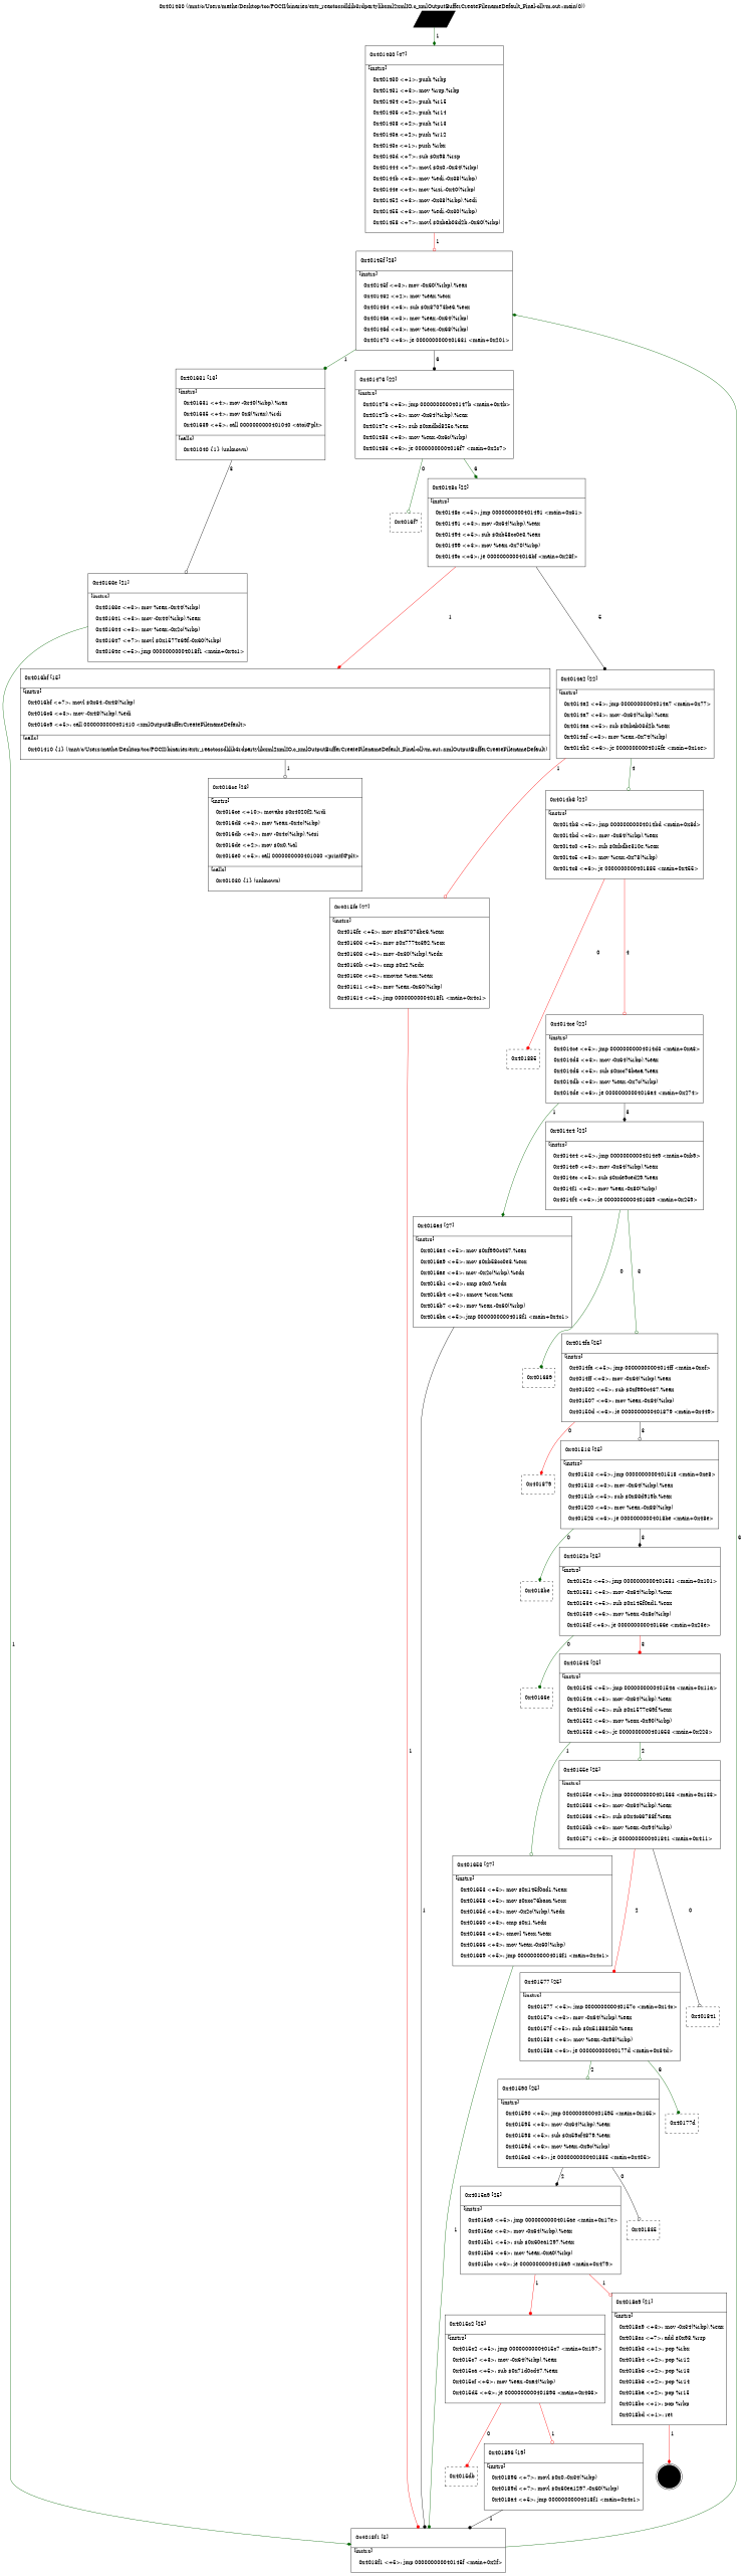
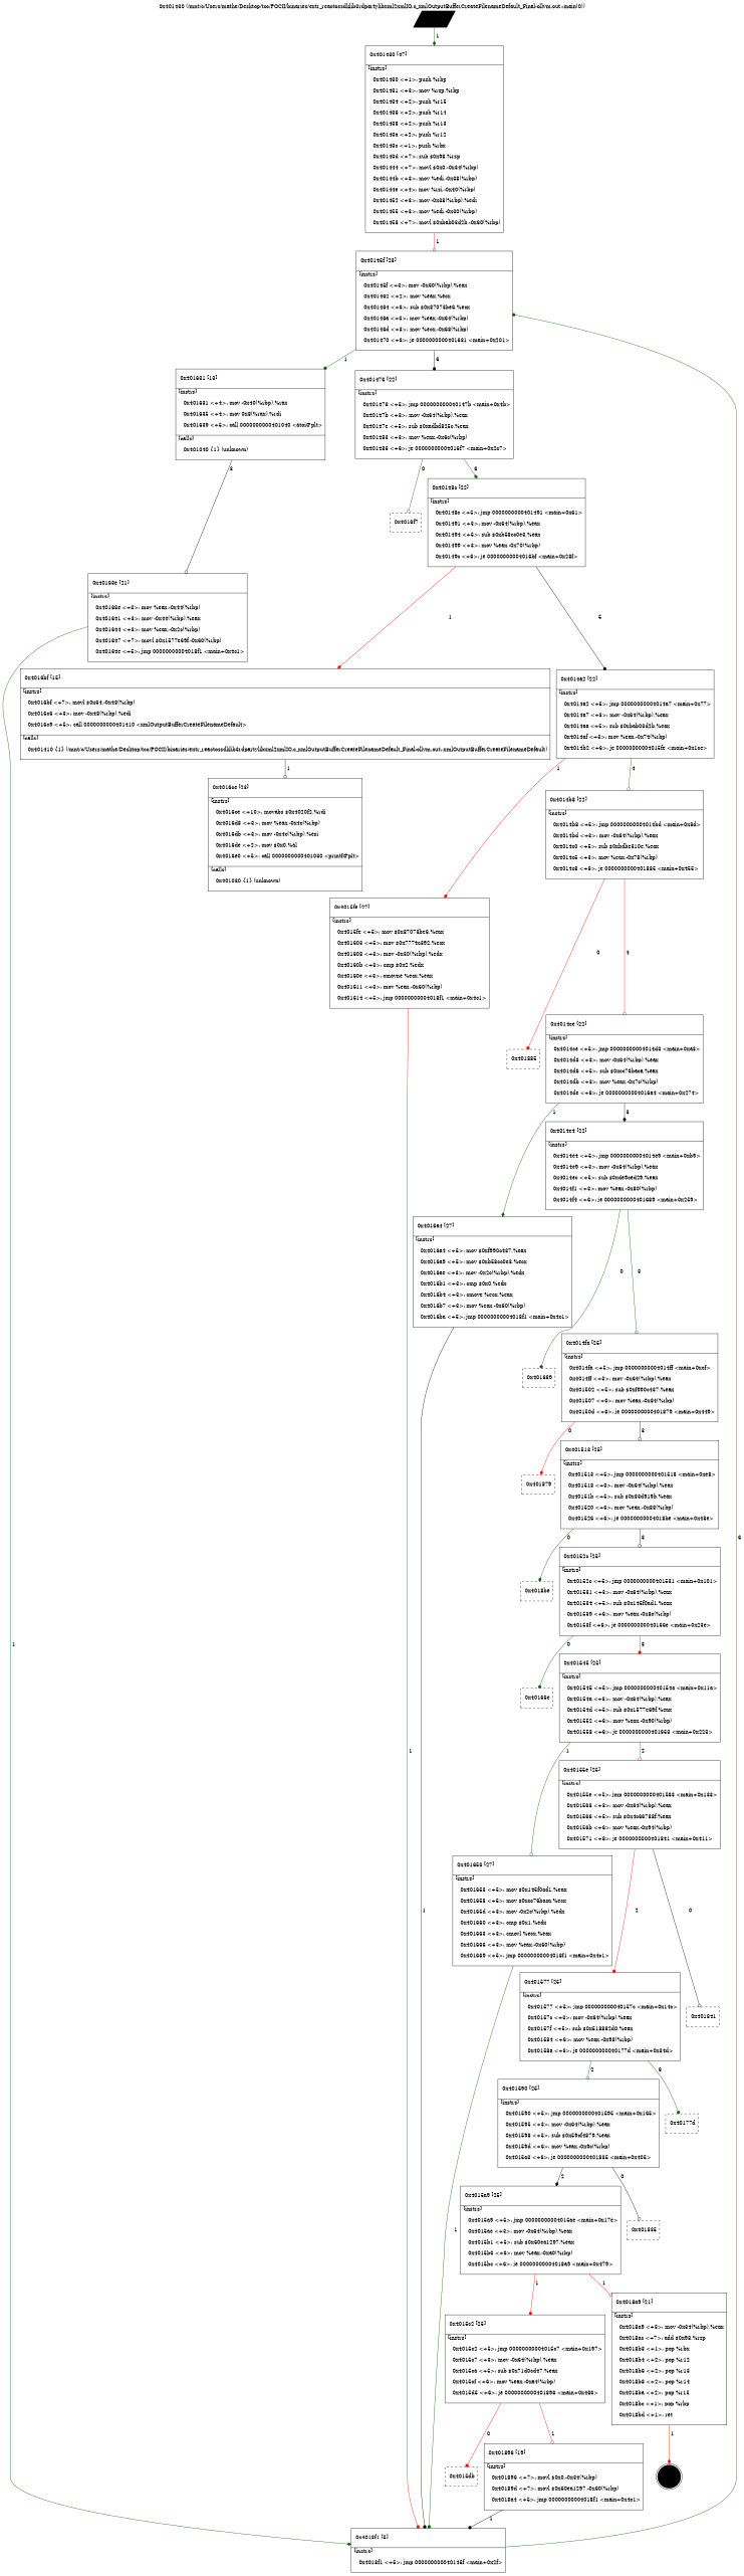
  digraph {
    label="0x401430 (/mnt/c/Users/mathe/Desktop/tcc/POCII/binaries/extr_reactossdklib3rdpartylibxml2xmlIO.c_xmlOutputBufferCreateFilenameDefault_Final-ollvm.out::main(0))"
    labelloc=t
    node [shape=record]
    edge [arrowhead=odot color=darkgreen]
    Entry [fillcolor=black height=0.3 shape=parallelogram style=filled width=0.3]
    n2 [label="{\n     0x401430 [47]\l\n     | [instrs]\l\n     &nbsp;&nbsp;0x401430 \<+1\>: push %rbp\l\n     &nbsp;&nbsp;0x401431 \<+3\>: mov %rsp,%rbp\l\n     &nbsp;&nbsp;0x401434 \<+2\>: push %r15\l\n     &nbsp;&nbsp;0x401436 \<+2\>: push %r14\l\n     &nbsp;&nbsp;0x401438 \<+2\>: push %r13\l\n     &nbsp;&nbsp;0x40143a \<+2\>: push %r12\l\n     &nbsp;&nbsp;0x40143c \<+1\>: push %rbx\l\n     &nbsp;&nbsp;0x40143d \<+7\>: sub $0x98,%rsp\l\n     &nbsp;&nbsp;0x401444 \<+7\>: movl $0x0,-0x34(%rbp)\l\n     &nbsp;&nbsp;0x40144b \<+3\>: mov %edi,-0x38(%rbp)\l\n     &nbsp;&nbsp;0x40144e \<+4\>: mov %rsi,-0x40(%rbp)\l\n     &nbsp;&nbsp;0x401452 \<+3\>: mov -0x38(%rbp),%edi\l\n     &nbsp;&nbsp;0x401455 \<+3\>: mov %edi,-0x30(%rbp)\l\n     &nbsp;&nbsp;0x401458 \<+7\>: movl $0xbab03d2b,-0x60(%rbp)\l\n  }"]
    n3 [label="{\n     0x40145f [23]\l\n     | [instrs]\l\n     &nbsp;&nbsp;0x40145f \<+3\>: mov -0x60(%rbp),%eax\l\n     &nbsp;&nbsp;0x401462 \<+2\>: mov %eax,%ecx\l\n     &nbsp;&nbsp;0x401464 \<+6\>: sub $0x87073be6,%ecx\l\n     &nbsp;&nbsp;0x40146a \<+3\>: mov %eax,-0x64(%rbp)\l\n     &nbsp;&nbsp;0x40146d \<+3\>: mov %ecx,-0x68(%rbp)\l\n     &nbsp;&nbsp;0x401470 \<+6\>: je 0000000000401631 \<main+0x201\>\l\n  }"]
    n4 [label="{\n     0x401631 [13]\l\n     | [instrs]\l\n     &nbsp;&nbsp;0x401631 \<+4\>: mov -0x40(%rbp),%rax\l\n     &nbsp;&nbsp;0x401635 \<+4\>: mov 0x8(%rax),%rdi\l\n     &nbsp;&nbsp;0x401639 \<+5\>: call 0000000000401040 \<atoi@plt\>\l\n     | [calls]\l\n     &nbsp;&nbsp;0x401040 \{1\} (unknown)\l\n  }"]
    n5 [label="{\n     0x401476 [22]\l\n     | [instrs]\l\n     &nbsp;&nbsp;0x401476 \<+5\>: jmp 000000000040147b \<main+0x4b\>\l\n     &nbsp;&nbsp;0x40147b \<+3\>: mov -0x64(%rbp),%eax\l\n     &nbsp;&nbsp;0x40147e \<+5\>: sub $0xadbd825c,%eax\l\n     &nbsp;&nbsp;0x401483 \<+3\>: mov %eax,-0x6c(%rbp)\l\n     &nbsp;&nbsp;0x401486 \<+6\>: je 00000000004016f7 \<main+0x2c7\>\l\n  }"]
    n6 [label="{\n     0x40163e [21]\l\n     | [instrs]\l\n     &nbsp;&nbsp;0x40163e \<+3\>: mov %eax,-0x44(%rbp)\l\n     &nbsp;&nbsp;0x401641 \<+3\>: mov -0x44(%rbp),%eax\l\n     &nbsp;&nbsp;0x401644 \<+3\>: mov %eax,-0x2c(%rbp)\l\n     &nbsp;&nbsp;0x401647 \<+7\>: movl $0x1577e69f,-0x60(%rbp)\l\n     &nbsp;&nbsp;0x40164e \<+5\>: jmp 00000000004018f1 \<main+0x4c1\>\l\n  }"]
    n7 [label="{\n     0x4016f7\l\n  }" style=dashed]
    n8 [label="{\n     0x40148c [22]\l\n     | [instrs]\l\n     &nbsp;&nbsp;0x40148c \<+5\>: jmp 0000000000401491 \<main+0x61\>\l\n     &nbsp;&nbsp;0x401491 \<+3\>: mov -0x64(%rbp),%eax\l\n     &nbsp;&nbsp;0x401494 \<+5\>: sub $0xb58cc0e3,%eax\l\n     &nbsp;&nbsp;0x401499 \<+3\>: mov %eax,-0x70(%rbp)\l\n     &nbsp;&nbsp;0x40149c \<+6\>: je 00000000004016bf \<main+0x28f\>\l\n  }"]
    n9 [label="{\n     0x4018f1 [5]\l\n     | [instrs]\l\n     &nbsp;&nbsp;0x4018f1 \<+5\>: jmp 000000000040145f \<main+0x2f\>\l\n  }"]
    n10 [label="{\n     0x4016bf [15]\l\n     | [instrs]\l\n     &nbsp;&nbsp;0x4016bf \<+7\>: movl $0x64,-0x48(%rbp)\l\n     &nbsp;&nbsp;0x4016c6 \<+3\>: mov -0x48(%rbp),%edi\l\n     &nbsp;&nbsp;0x4016c9 \<+5\>: call 0000000000401410 \<xmlOutputBufferCreateFilenameDefault\>\l\n     | [calls]\l\n     &nbsp;&nbsp;0x401410 \{1\} (/mnt/c/Users/mathe/Desktop/tcc/POCII/binaries/extr_reactossdklib3rdpartylibxml2xmlIO.c_xmlOutputBufferCreateFilenameDefault_Final-ollvm.out::xmlOutputBufferCreateFilenameDefault)\l\n  }"]
    n11 [label="{\n     0x4014a2 [22]\l\n     | [instrs]\l\n     &nbsp;&nbsp;0x4014a2 \<+5\>: jmp 00000000004014a7 \<main+0x77\>\l\n     &nbsp;&nbsp;0x4014a7 \<+3\>: mov -0x64(%rbp),%eax\l\n     &nbsp;&nbsp;0x4014aa \<+5\>: sub $0xbab03d2b,%eax\l\n     &nbsp;&nbsp;0x4014af \<+3\>: mov %eax,-0x74(%rbp)\l\n     &nbsp;&nbsp;0x4014b2 \<+6\>: je 00000000004015fe \<main+0x1ce\>\l\n  }"]
    Exit [fillcolor=black height=0.3 peripheries=2 shape=circle style=filled width=0.3]
    n13 [label="{\n     0x4016ce [23]\l\n     | [instrs]\l\n     &nbsp;&nbsp;0x4016ce \<+10\>: movabs $0x4020f2,%rdi\l\n     &nbsp;&nbsp;0x4016d8 \<+3\>: mov %eax,-0x4c(%rbp)\l\n     &nbsp;&nbsp;0x4016db \<+3\>: mov -0x4c(%rbp),%esi\l\n     &nbsp;&nbsp;0x4016de \<+2\>: mov $0x0,%al\l\n     &nbsp;&nbsp;0x4016e0 \<+5\>: call 0000000000401030 \<printf@plt\>\l\n     | [calls]\l\n     &nbsp;&nbsp;0x401030 \{1\} (unknown)\l\n  }"]
    n14 [label="{\n     0x4015fe [27]\l\n     | [instrs]\l\n     &nbsp;&nbsp;0x4015fe \<+5\>: mov $0x87073be6,%eax\l\n     &nbsp;&nbsp;0x401603 \<+5\>: mov $0x7774c392,%ecx\l\n     &nbsp;&nbsp;0x401608 \<+3\>: mov -0x30(%rbp),%edx\l\n     &nbsp;&nbsp;0x40160b \<+3\>: cmp $0x2,%edx\l\n     &nbsp;&nbsp;0x40160e \<+3\>: cmovne %ecx,%eax\l\n     &nbsp;&nbsp;0x401611 \<+3\>: mov %eax,-0x60(%rbp)\l\n     &nbsp;&nbsp;0x401614 \<+5\>: jmp 00000000004018f1 \<main+0x4c1\>\l\n  }"]
    n15 [label="{\n     0x4014b8 [22]\l\n     | [instrs]\l\n     &nbsp;&nbsp;0x4014b8 \<+5\>: jmp 00000000004014bd \<main+0x8d\>\l\n     &nbsp;&nbsp;0x4014bd \<+3\>: mov -0x64(%rbp),%eax\l\n     &nbsp;&nbsp;0x4014c0 \<+5\>: sub $0xbdbe310e,%eax\l\n     &nbsp;&nbsp;0x4014c5 \<+3\>: mov %eax,-0x78(%rbp)\l\n     &nbsp;&nbsp;0x4014c8 \<+6\>: je 0000000000401885 \<main+0x455\>\l\n  }"]
    n16 [label="{\n     0x4015db\l\n  }" style=dashed]
    n17 [label="{\n     0x401885\l\n  }" style=dashed]
    n18 [label="{\n     0x4014ce [22]\l\n     | [instrs]\l\n     &nbsp;&nbsp;0x4014ce \<+5\>: jmp 00000000004014d3 \<main+0xa3\>\l\n     &nbsp;&nbsp;0x4014d3 \<+3\>: mov -0x64(%rbp),%eax\l\n     &nbsp;&nbsp;0x4014d6 \<+5\>: sub $0xcc76baca,%eax\l\n     &nbsp;&nbsp;0x4014db \<+3\>: mov %eax,-0x7c(%rbp)\l\n     &nbsp;&nbsp;0x4014de \<+6\>: je 00000000004016a4 \<main+0x274\>\l\n  }"]
    n19 [label="{\n     0x401896 [19]\l\n     | [instrs]\l\n     &nbsp;&nbsp;0x401896 \<+7\>: movl $0x0,-0x34(%rbp)\l\n     &nbsp;&nbsp;0x40189d \<+7\>: movl $0x60ea1297,-0x60(%rbp)\l\n     &nbsp;&nbsp;0x4018a4 \<+5\>: jmp 00000000004018f1 \<main+0x4c1\>\l\n  }"]
    n20 [label="{\n     0x4016a4 [27]\l\n     | [instrs]\l\n     &nbsp;&nbsp;0x4016a4 \<+5\>: mov $0xf990c437,%eax\l\n     &nbsp;&nbsp;0x4016a9 \<+5\>: mov $0xb58cc0e3,%ecx\l\n     &nbsp;&nbsp;0x4016ae \<+3\>: mov -0x2c(%rbp),%edx\l\n     &nbsp;&nbsp;0x4016b1 \<+3\>: cmp $0x0,%edx\l\n     &nbsp;&nbsp;0x4016b4 \<+3\>: cmove %ecx,%eax\l\n     &nbsp;&nbsp;0x4016b7 \<+3\>: mov %eax,-0x60(%rbp)\l\n     &nbsp;&nbsp;0x4016ba \<+5\>: jmp 00000000004018f1 \<main+0x4c1\>\l\n  }"]
    n21 [label="{\n     0x4014e4 [22]\l\n     | [instrs]\l\n     &nbsp;&nbsp;0x4014e4 \<+5\>: jmp 00000000004014e9 \<main+0xb9\>\l\n     &nbsp;&nbsp;0x4014e9 \<+3\>: mov -0x64(%rbp),%eax\l\n     &nbsp;&nbsp;0x4014ec \<+5\>: sub $0xde9ced29,%eax\l\n     &nbsp;&nbsp;0x4014f1 \<+3\>: mov %eax,-0x80(%rbp)\l\n     &nbsp;&nbsp;0x4014f4 \<+6\>: je 0000000000401689 \<main+0x259\>\l\n  }"]
    n22 [label="{\n     0x4015c2 [25]\l\n     | [instrs]\l\n     &nbsp;&nbsp;0x4015c2 \<+5\>: jmp 00000000004015c7 \<main+0x197\>\l\n     &nbsp;&nbsp;0x4015c7 \<+3\>: mov -0x64(%rbp),%eax\l\n     &nbsp;&nbsp;0x4015ca \<+5\>: sub $0x71d0cd47,%eax\l\n     &nbsp;&nbsp;0x4015cf \<+6\>: mov %eax,-0xa4(%rbp)\l\n     &nbsp;&nbsp;0x4015d5 \<+6\>: je 0000000000401896 \<main+0x466\>\l\n  }"]
    n23 [label="{\n     0x401689\l\n  }" style=dashed]
    n24 [label="{\n     0x4014fa [25]\l\n     | [instrs]\l\n     &nbsp;&nbsp;0x4014fa \<+5\>: jmp 00000000004014ff \<main+0xcf\>\l\n     &nbsp;&nbsp;0x4014ff \<+3\>: mov -0x64(%rbp),%eax\l\n     &nbsp;&nbsp;0x401502 \<+5\>: sub $0xf990c437,%eax\l\n     &nbsp;&nbsp;0x401507 \<+6\>: mov %eax,-0x84(%rbp)\l\n     &nbsp;&nbsp;0x40150d \<+6\>: je 0000000000401879 \<main+0x449\>\l\n  }"]
    n25 [label="{\n     0x4018a9 [21]\l\n     | [instrs]\l\n     &nbsp;&nbsp;0x4018a9 \<+3\>: mov -0x34(%rbp),%eax\l\n     &nbsp;&nbsp;0x4018ac \<+7\>: add $0x98,%rsp\l\n     &nbsp;&nbsp;0x4018b3 \<+1\>: pop %rbx\l\n     &nbsp;&nbsp;0x4018b4 \<+2\>: pop %r12\l\n     &nbsp;&nbsp;0x4018b6 \<+2\>: pop %r13\l\n     &nbsp;&nbsp;0x4018b8 \<+2\>: pop %r14\l\n     &nbsp;&nbsp;0x4018ba \<+2\>: pop %r15\l\n     &nbsp;&nbsp;0x4018bc \<+1\>: pop %rbp\l\n     &nbsp;&nbsp;0x4018bd \<+1\>: ret\l\n  }"]
    n26 [label="{\n     0x401879\l\n  }" style=dashed]
    n27 [label="{\n     0x401513 [25]\l\n     | [instrs]\l\n     &nbsp;&nbsp;0x401513 \<+5\>: jmp 0000000000401518 \<main+0xe8\>\l\n     &nbsp;&nbsp;0x401518 \<+3\>: mov -0x64(%rbp),%eax\l\n     &nbsp;&nbsp;0x40151b \<+5\>: sub $0x83d919b,%eax\l\n     &nbsp;&nbsp;0x401520 \<+6\>: mov %eax,-0x88(%rbp)\l\n     &nbsp;&nbsp;0x401526 \<+6\>: je 00000000004018be \<main+0x48e\>\l\n  }"]
    n28 [label="{\n     0x4015a9 [25]\l\n     | [instrs]\l\n     &nbsp;&nbsp;0x4015a9 \<+5\>: jmp 00000000004015ae \<main+0x17e\>\l\n     &nbsp;&nbsp;0x4015ae \<+3\>: mov -0x64(%rbp),%eax\l\n     &nbsp;&nbsp;0x4015b1 \<+5\>: sub $0x60ea1297,%eax\l\n     &nbsp;&nbsp;0x4015b6 \<+6\>: mov %eax,-0xa0(%rbp)\l\n     &nbsp;&nbsp;0x4015bc \<+6\>: je 00000000004018a9 \<main+0x479\>\l\n  }"]
    n29 [label="{\n     0x4018be\l\n  }" style=dashed]
    n30 [label="{\n     0x40152c [25]\l\n     | [instrs]\l\n     &nbsp;&nbsp;0x40152c \<+5\>: jmp 0000000000401531 \<main+0x101\>\l\n     &nbsp;&nbsp;0x401531 \<+3\>: mov -0x64(%rbp),%eax\l\n     &nbsp;&nbsp;0x401534 \<+5\>: sub $0x145f0ad1,%eax\l\n     &nbsp;&nbsp;0x401539 \<+6\>: mov %eax,-0x8c(%rbp)\l\n     &nbsp;&nbsp;0x40153f \<+6\>: je 000000000040166e \<main+0x23e\>\l\n  }"]
    n31 [label="{\n     0x401835\l\n  }" style=dashed]
    n32 [label="{\n     0x40166e\l\n  }" style=dashed]
    n33 [label="{\n     0x401545 [25]\l\n     | [instrs]\l\n     &nbsp;&nbsp;0x401545 \<+5\>: jmp 000000000040154a \<main+0x11a\>\l\n     &nbsp;&nbsp;0x40154a \<+3\>: mov -0x64(%rbp),%eax\l\n     &nbsp;&nbsp;0x40154d \<+5\>: sub $0x1577e69f,%eax\l\n     &nbsp;&nbsp;0x401552 \<+6\>: mov %eax,-0x90(%rbp)\l\n     &nbsp;&nbsp;0x401558 \<+6\>: je 0000000000401653 \<main+0x223\>\l\n  }"]
    n34 [label="{\n     0x401590 [25]\l\n     | [instrs]\l\n     &nbsp;&nbsp;0x401590 \<+5\>: jmp 0000000000401595 \<main+0x165\>\l\n     &nbsp;&nbsp;0x401595 \<+3\>: mov -0x64(%rbp),%eax\l\n     &nbsp;&nbsp;0x401598 \<+5\>: sub $0x59cf4879,%eax\l\n     &nbsp;&nbsp;0x40159d \<+6\>: mov %eax,-0x9c(%rbp)\l\n     &nbsp;&nbsp;0x4015a3 \<+6\>: je 0000000000401835 \<main+0x405\>\l\n  }"]
    n35 [label="{\n     0x401653 [27]\l\n     | [instrs]\l\n     &nbsp;&nbsp;0x401653 \<+5\>: mov $0x145f0ad1,%eax\l\n     &nbsp;&nbsp;0x401658 \<+5\>: mov $0xcc76baca,%ecx\l\n     &nbsp;&nbsp;0x40165d \<+3\>: mov -0x2c(%rbp),%edx\l\n     &nbsp;&nbsp;0x401660 \<+3\>: cmp $0x1,%edx\l\n     &nbsp;&nbsp;0x401663 \<+3\>: cmovl %ecx,%eax\l\n     &nbsp;&nbsp;0x401666 \<+3\>: mov %eax,-0x60(%rbp)\l\n     &nbsp;&nbsp;0x401669 \<+5\>: jmp 00000000004018f1 \<main+0x4c1\>\l\n  }"]
    n36 [label="{\n     0x40155e [25]\l\n     | [instrs]\l\n     &nbsp;&nbsp;0x40155e \<+5\>: jmp 0000000000401563 \<main+0x133\>\l\n     &nbsp;&nbsp;0x401563 \<+3\>: mov -0x64(%rbp),%eax\l\n     &nbsp;&nbsp;0x401566 \<+5\>: sub $0x4c66788f,%eax\l\n     &nbsp;&nbsp;0x40156b \<+6\>: mov %eax,-0x94(%rbp)\l\n     &nbsp;&nbsp;0x401571 \<+6\>: je 0000000000401841 \<main+0x411\>\l\n  }"]
    n37 [label="{\n     0x40177d\l\n  }" style=dashed]
    n38 [label="{\n     0x401577 [25]\l\n     | [instrs]\l\n     &nbsp;&nbsp;0x401577 \<+5\>: jmp 000000000040157c \<main+0x14c\>\l\n     &nbsp;&nbsp;0x40157c \<+3\>: mov -0x64(%rbp),%eax\l\n     &nbsp;&nbsp;0x40157f \<+5\>: sub $0x518882d0,%eax\l\n     &nbsp;&nbsp;0x401584 \<+6\>: mov %eax,-0x98(%rbp)\l\n     &nbsp;&nbsp;0x40158a \<+6\>: je 000000000040177d \<main+0x34d\>\l\n  }"]
    n39 [label="{\n     0x401841\l\n  }" style=dashed]
    Entry -> n2 [arrowhead=diamond label=" 1"]
    n2 -> n3 [color=red label=" 1"]
    n3 -> n4 [arrowhead=dot label=" 1"]
    n3 -> n5 [arrowhead=dot color=black label=" 6"]
    n4 -> n6 [color=black label=" 3"]
    n5 -> n7 [label=" 0"]
    n5 -> n8 [arrowhead=diamond label=" 6"]
    n6 -> n9 [arrowhead=diamond label=" 1"]
    n8 -> n10 [arrowhead=diamond color=red label=" 1"]
    n8 -> n11 [arrowhead=dot color=black label=" 5"]
-   n9 -> n3 [arrowhead=diamond label=" 6"]
+   n9 -> n3 [arrowhead=dot label=" 6"]
    n10 -> n13 [color=black label=" 1"]
-   n11 -> n14 [color=red label=" 1"]
+   n11 -> n14 [arrowhead=diamond color=red label=" 1"]
    n11 -> n15 [label=" 4"]
    n14 -> n9 [arrowhead=dot color=red label=" 1"]
    n15 -> n17 [arrowhead=dot color=red label=" 0"]
    n15 -> n18 [color=red label=" 4"]
    n18 -> n20 [arrowhead=diamond label=" 1"]
    n18 -> n21 [arrowhead=diamond color=black label=" 3"]
    n19 -> n9 [arrowhead=dot color=black label=" 1"]
    n20 -> n9 [arrowhead=dot color=black label=" 1"]
    n21 -> n23 [arrowhead=dot label=" 0"]
    n21 -> n24 [label=" 3"]
    n22 -> n16 [arrowhead=dot color=red label=" 0"]
    n22 -> n19 [color=red label=" 1"]
    n24 -> n26 [arrowhead=diamond color=red label=" 0"]
    n24 -> n27 [color=black label=" 3"]
    n25 -> Exit [arrowhead=diamond color=red label=" 1"]
    n27 -> n29 [arrowhead=diamond label=" 0"]
-   n27 -> n30 [arrowhead=diamond color=black label=" 3"]
+   n27 -> n30 [color=black label=" 3"]
    n28 -> n22 [arrowhead=dot color=red label=" 1"]
    n28 -> n25 [color=red label=" 1"]
    n30 -> n32 [arrowhead=dot label=" 0"]
    n30 -> n33 [arrowhead=dot color=red label=" 3"]
    n33 -> n35 [label=" 1"]
-   n33 -> n36 [label=" 2"]
+   n33 -> n36 [color=red label=" 2"]
    n34 -> n28 [arrowhead=diamond color=black label=" 2"]
    n34 -> n31 [color=black label=" 0"]
    n35 -> n9 [arrowhead=dot label=" 1"]
    n36 -> n38 [arrowhead=dot color=red label=" 2"]
    n36 -> n39 [color=black label=" 0"]
    n38 -> n34 [label=" 2"]
    n38 -> n37 [arrowhead=dot label=" 6"]
  }
